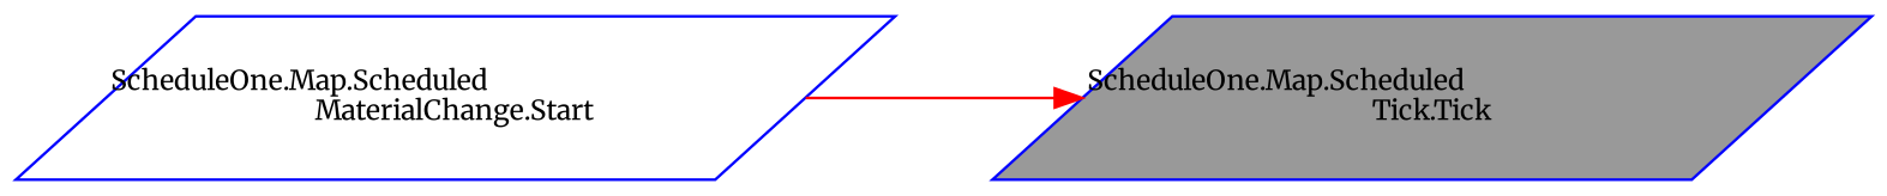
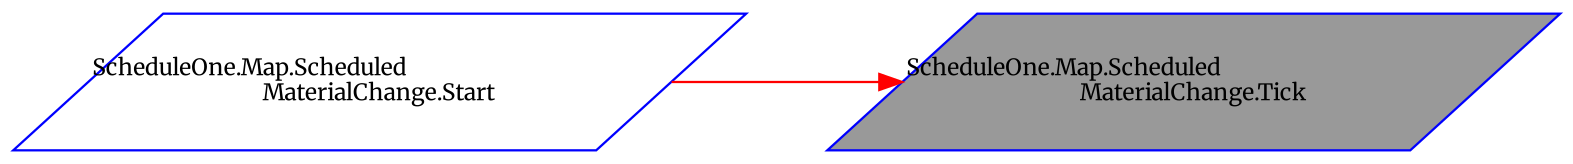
  digraph {
    rankdir=RL
    fontname=Merriweather
    node [color=blue fontname=Merriweather fontsize=10 shape=parallelogram style=filled]
-   n1 [fillcolor=grey60 fontcolor=black height=0.2 label="ScheduleOne.Map.Scheduled\lTick.Tick" width=0.4]
+   n1 [fillcolor=grey60 fontcolor=black height=0.2 label="ScheduleOne.Map.Scheduled\lMaterialChange.Tick" width=0.4]
    n2 [fillcolor=white height=0.2 label="ScheduleOne.Map.Scheduled\lMaterialChange.Start" width=0.4]
    n1 -> n2 [color=red dir=back fontname=Merriweather fontsize=10 labelfontname=Helvetica labelfontsize=10 style=solid]
  }
